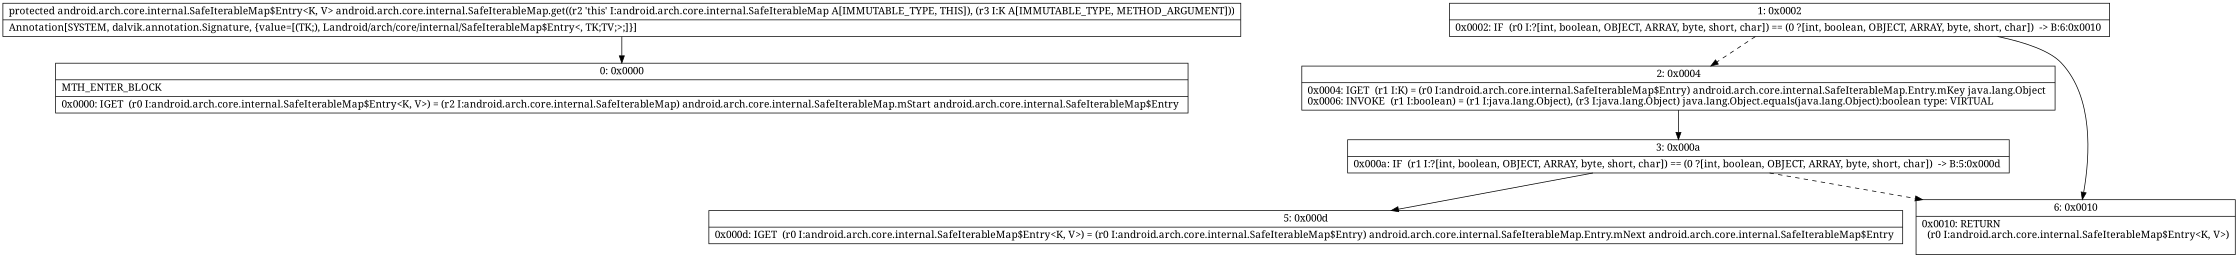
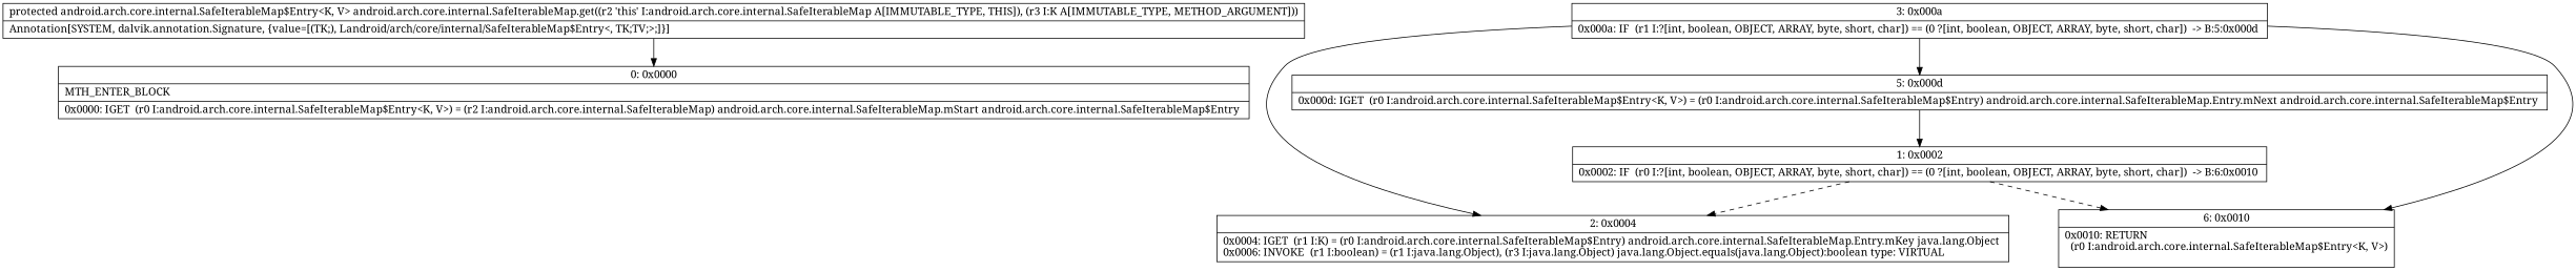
  digraph {
    fontname="Noto Serif"
    node [fontname="Noto Serif" shape=record]
    edge [fontname="Noto Serif"]
    n1 [label="{0\:\ 0x0000|MTH_ENTER_BLOCK\l|0x0000: IGET  (r0 I:android.arch.core.internal.SafeIterableMap$Entry\<K, V\>) = (r2 I:android.arch.core.internal.SafeIterableMap) android.arch.core.internal.SafeIterableMap.mStart android.arch.core.internal.SafeIterableMap$Entry \l}"]
    n2 [label="{1\:\ 0x0002|0x0002: IF  (r0 I:?[int, boolean, OBJECT, ARRAY, byte, short, char]) == (0 ?[int, boolean, OBJECT, ARRAY, byte, short, char])  \-\> B:6:0x0010 \l}"]
    n3 [label="{2\:\ 0x0004|0x0004: IGET  (r1 I:K) = (r0 I:android.arch.core.internal.SafeIterableMap$Entry) android.arch.core.internal.SafeIterableMap.Entry.mKey java.lang.Object \l0x0006: INVOKE  (r1 I:boolean) = (r1 I:java.lang.Object), (r3 I:java.lang.Object) java.lang.Object.equals(java.lang.Object):boolean type: VIRTUAL \l}"]
    n4 [label="{6\:\ 0x0010|0x0010: RETURN  \l  (r0 I:android.arch.core.internal.SafeIterableMap$Entry\<K, V\>)\l \l}"]
    n5 [label="{3\:\ 0x000a|0x000a: IF  (r1 I:?[int, boolean, OBJECT, ARRAY, byte, short, char]) == (0 ?[int, boolean, OBJECT, ARRAY, byte, short, char])  \-\> B:5:0x000d \l}"]
    n6 [label="{5\:\ 0x000d|0x000d: IGET  (r0 I:android.arch.core.internal.SafeIterableMap$Entry\<K, V\>) = (r0 I:android.arch.core.internal.SafeIterableMap$Entry) android.arch.core.internal.SafeIterableMap.Entry.mNext android.arch.core.internal.SafeIterableMap$Entry \l}"]
    n7 [label="{protected android.arch.core.internal.SafeIterableMap$Entry\<K, V\> android.arch.core.internal.SafeIterableMap.get((r2 'this' I:android.arch.core.internal.SafeIterableMap A[IMMUTABLE_TYPE, THIS]), (r3 I:K A[IMMUTABLE_TYPE, METHOD_ARGUMENT]))  | Annotation[SYSTEM, dalvik.annotation.Signature, \{value=[(TK;), Landroid\/arch\/core\/internal\/SafeIterableMap$Entry\<, TK;TV;\>;]\}]\l}"]
    n2 -> n3 [style=dashed]
-   n2 -> n4
-   n3 -> n5
-   n5 -> n4 [style=dashed]
+   n2 -> n4 [style=dashed]
+   n5 -> n3
+   n5 -> n4 [style=solid]
    n5 -> n6
+   n6 -> n2
    n7 -> n1
  }
